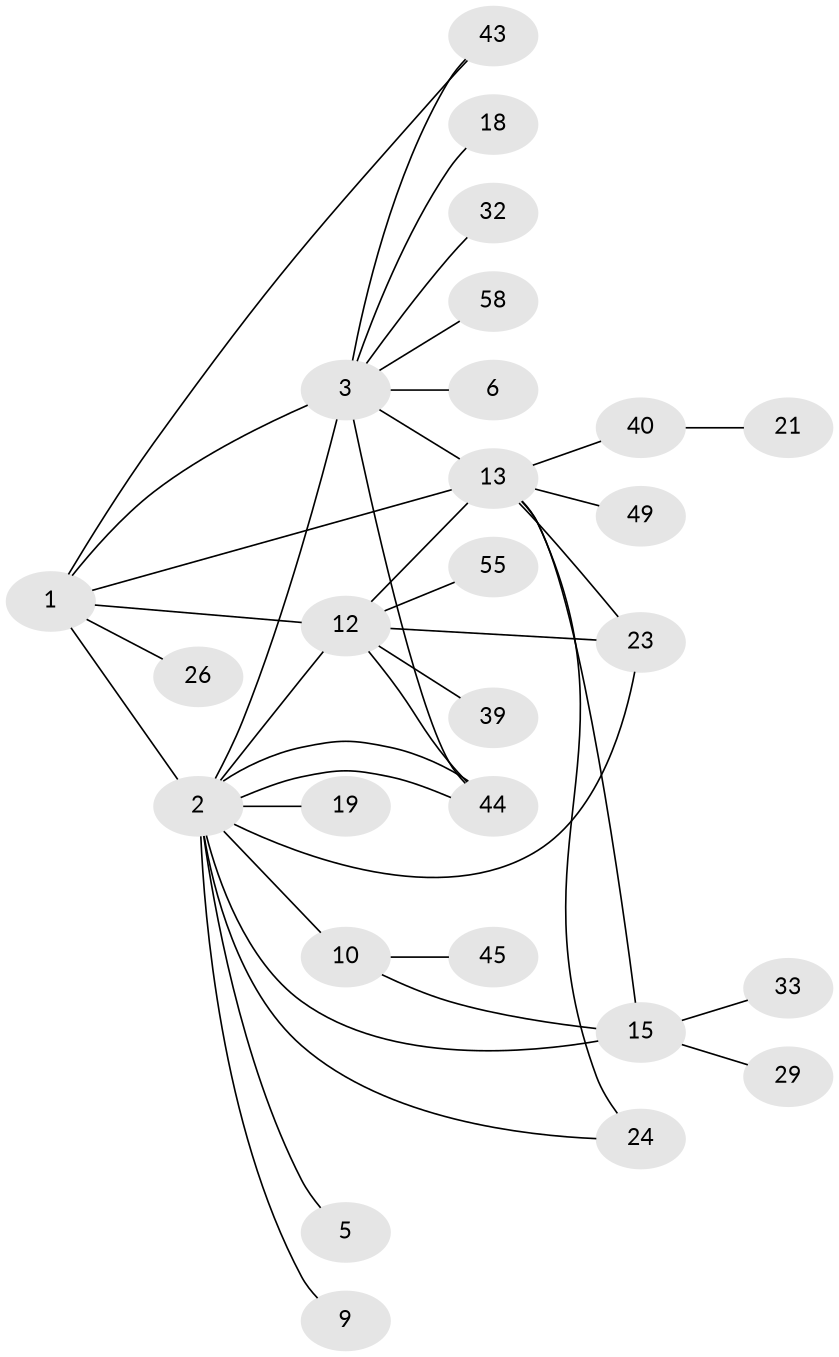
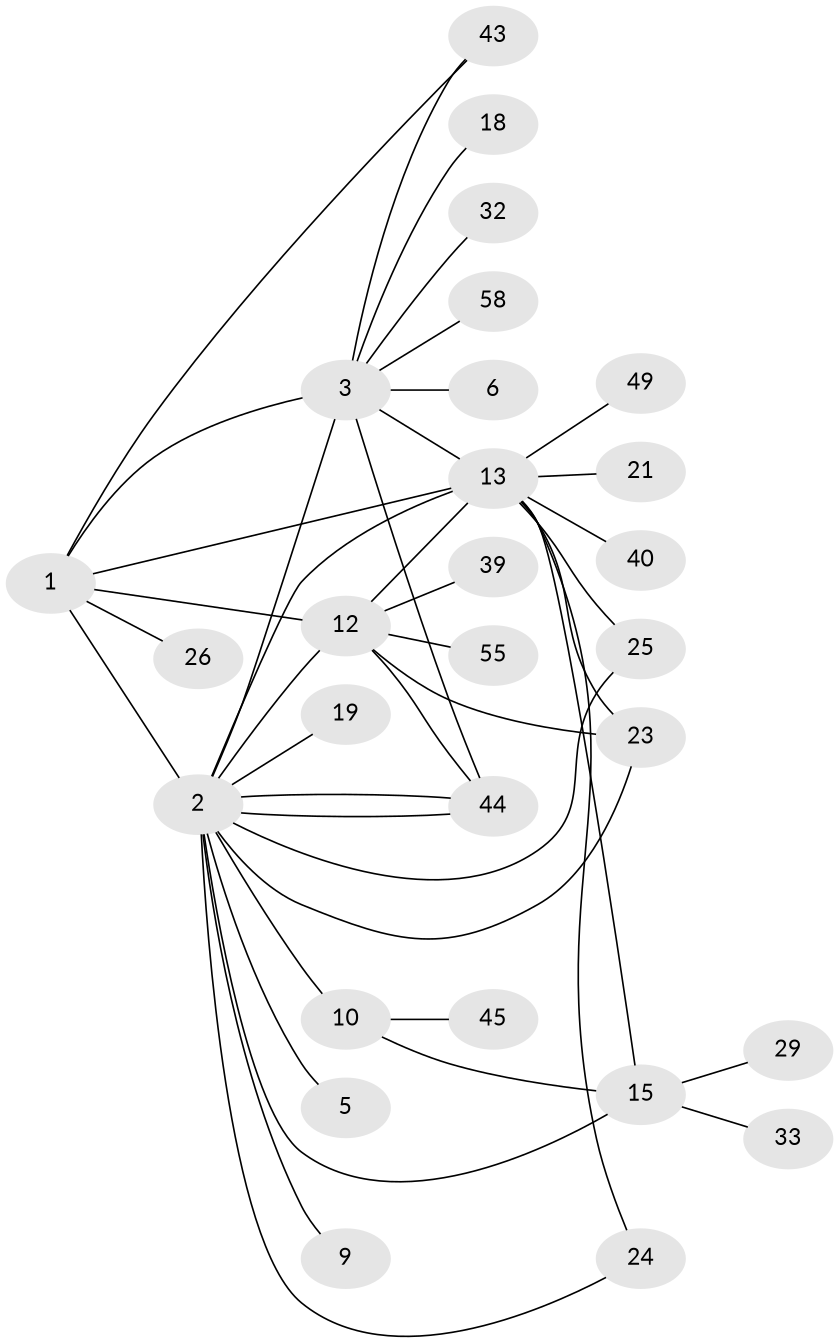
  graph {
    fontname=Lato
    rankdir=LR
    node [color=gray90 fontname=Lato style=filled]
    edge [fontname=Lato]
    2 [super="+17+8+46+48+39+4"]
    3
    12 [super="+27"]
    13 [super="+20"]
    5
    9
    10
    n8 [label=44 super="+30+35+51"]
    15 [super="+22+16+42"]
    19 [super="+38"]
    23 [super="+41"]
    24
+   25
    1
    26
    43
    6 [super="+37"]
    18
    32
    n20 [label=58]
    n21 [label=39]
    55
    21
    40
    49 [super="+54"]
    45
    29
    33
    2 -- 3
    2 -- 12
+   2 -- 13 [weight=2]
    2 -- 5
    2 -- 9
    2 -- 10
    2 -- n8
    2 -- n8
    2 -- 15
    2 -- 19
    2 -- 23
    2 -- 24
+   2 -- 25
    3 -- 13
    3 -- n8
    3 -- 43
    3 -- 6
    3 -- 18
    3 -- 32
    3 -- n20
    12 -- 13
    12 -- n8
    12 -- 23
    12 -- n21
    12 -- 55
    13 -- 15
    13 -- 23
    13 -- 24
-   40 -- 21
+   13 -- 25
+   13 -- 21
    13 -- 40
    13 -- 49
    10 -- 15
    10 -- 45
    15 -- 29
    15 -- 33
    1 -- 2 [weight=2]
    1 -- 3
    1 -- 12
    1 -- 13
    1 -- 26
    1 -- 43
  }
